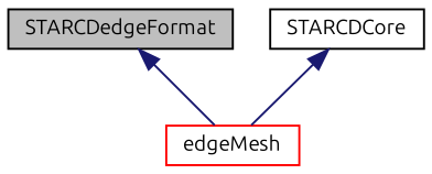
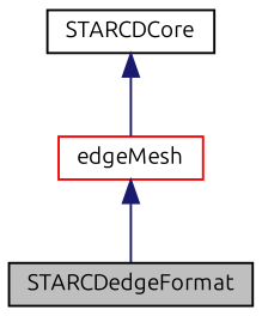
  digraph {
    fontname=Ubuntu
    node [color=black fontname=Ubuntu fontsize=10 shape=record]
    edge [color=midnightblue dir=back fontname=Ubuntu fontsize=10 labelfontname=FreeSans labelfontsize=10 style=solid]
    n1 [fillcolor=grey75 fontcolor=black height=0.2 label=STARCDedgeFormat style=filled width=0.4]
    n2 [color=red height=0.2 label=edgeMesh width=0.4]
    n3 [height=0.2 label=STARCDCore width=0.4]
-   n1 -> n2
+   n2 -> n1
    n3 -> n2
  }
